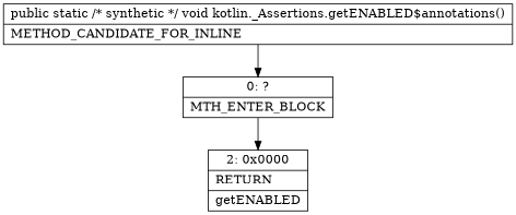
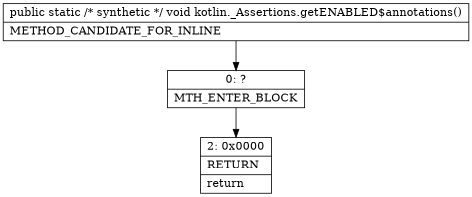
  digraph {
    node [shape=record]
    n1 [label="{0\:\ ?|MTH_ENTER_BLOCK\l}"]
-   n2 [label="{2\:\ 0x0000|RETURN\l|getENABLED\l}"]
+   n2 [label="{2\:\ 0x0000|RETURN\l|return\l}"]
    n3 [label="{public static \/* synthetic *\/ void kotlin._Assertions.getENABLED$annotations()  | METHOD_CANDIDATE_FOR_INLINE\l}"]
    n1 -> n2
    n3 -> n1
  }
